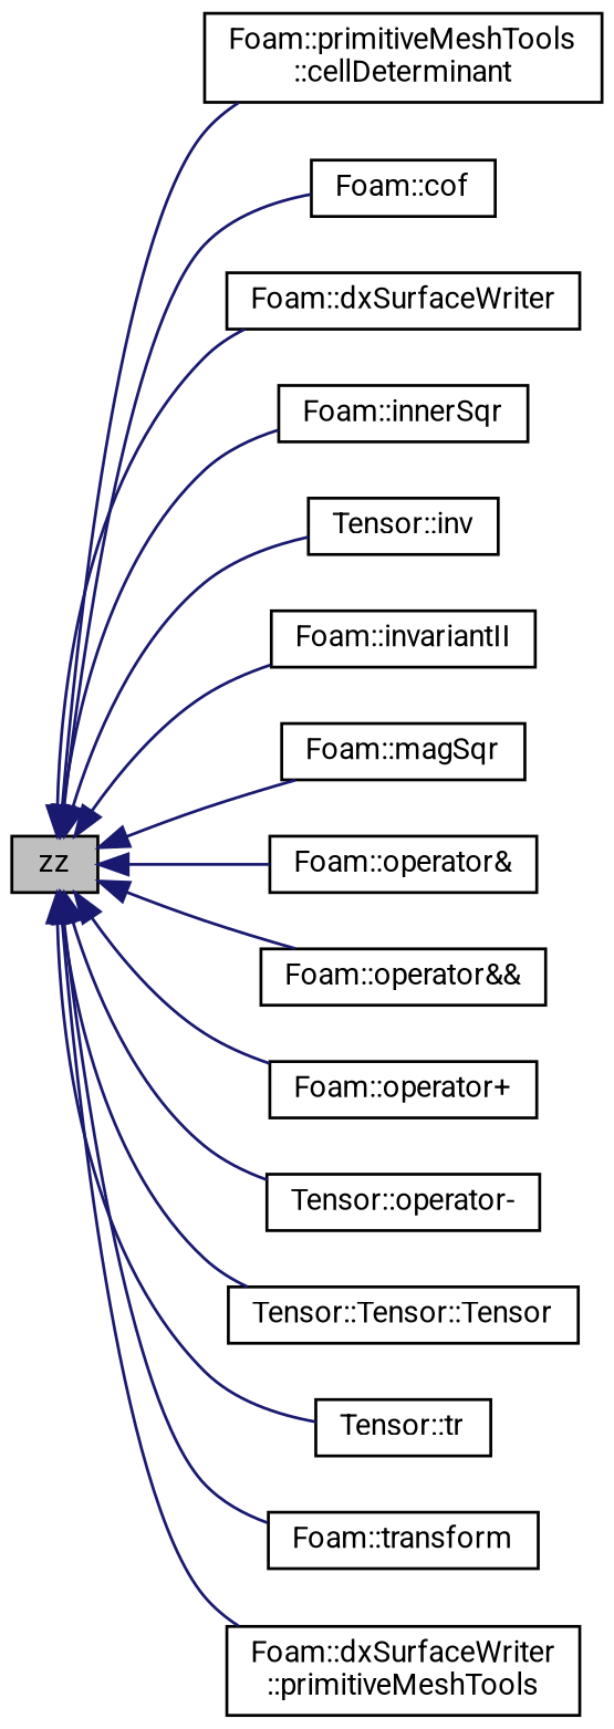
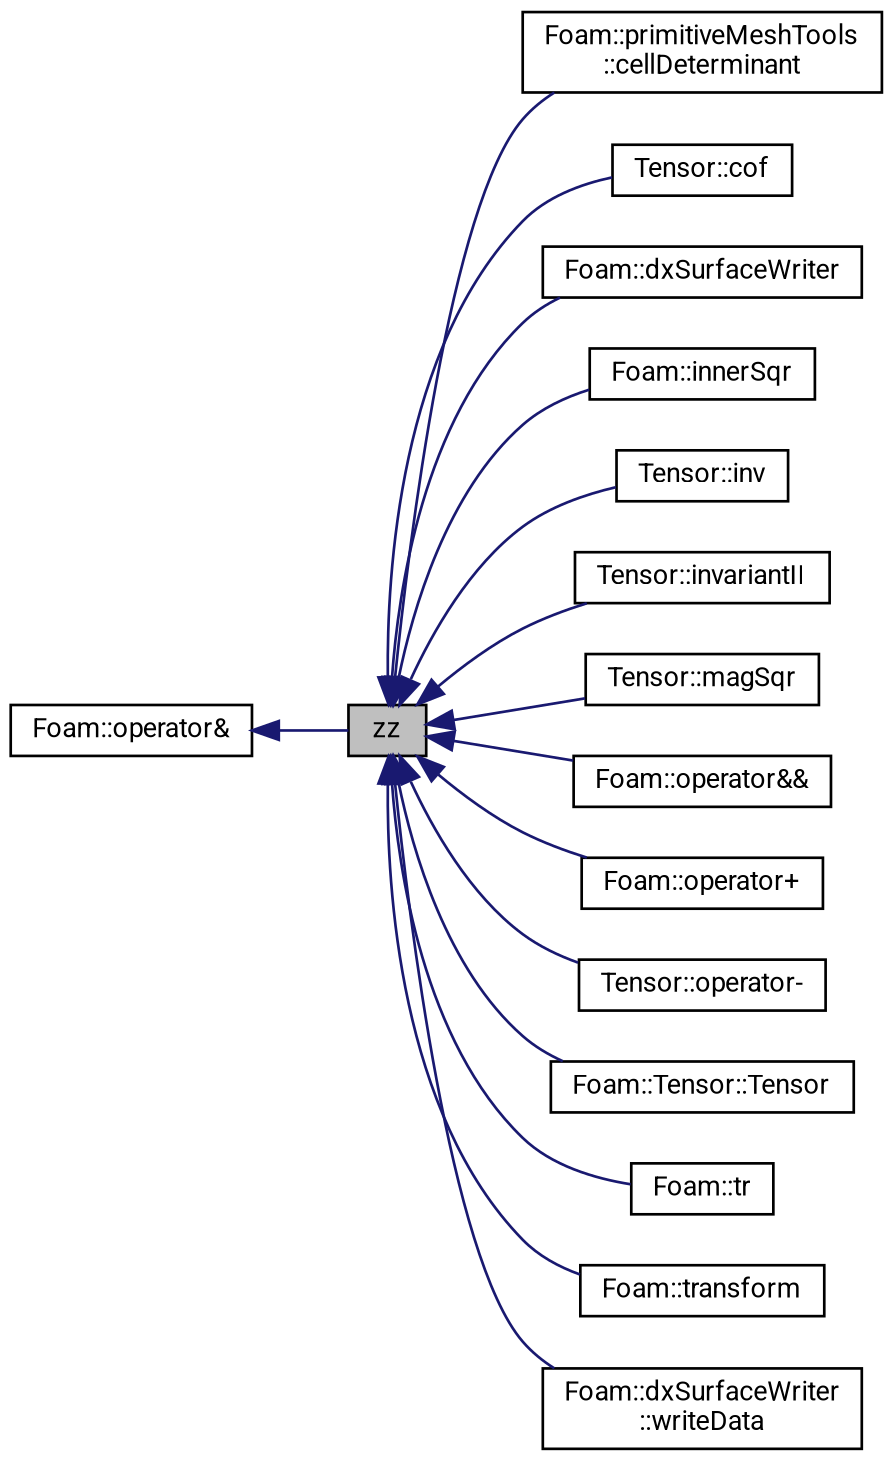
  digraph {
    fontname=Roboto
    rankdir=LR
    node [color=black fontname=Roboto fontsize=10 shape=record]
    edge [color=midnightblue dir=back fontname=Roboto fontsize=10 labelfontname=Helvetica labelfontsize=10 style=solid]
    n1 [fillcolor=grey75 fontcolor=black height=0.2 label=zz style=filled width=0.4]
    n2 [height=0.2 label="Foam::primitiveMeshTools\l::cellDeterminant" width=0.4]
-   n3 [height=0.2 label="Foam::cof" width=0.4]
+   n3 [height=0.2 label="Tensor::cof" width=0.4]
    n4 [height=0.2 label="Foam::dxSurfaceWriter" width=0.4]
    n5 [height=0.2 label="Foam::innerSqr" width=0.4]
    n6 [height=0.2 label="Tensor::inv" width=0.4]
-   n7 [height=0.2 label="Foam::invariantII" width=0.4]
-   n8 [height=0.2 label="Foam::magSqr" width=0.4]
+   n7 [height=0.2 label="Tensor::invariantII" width=0.4]
+   n8 [height=0.2 label="Tensor::magSqr" width=0.4]
    n9 [height=0.2 label="Foam::operator&" width=0.4]
    n10 [height=0.2 label="Foam::operator&&" width=0.4]
    n11 [height=0.2 label="Foam::operator+" width=0.4]
    n12 [height=0.2 label="Tensor::operator-" width=0.4]
-   n13 [height=0.2 label="Tensor::Tensor::Tensor" width=0.4]
-   n14 [height=0.2 label="Tensor::tr" width=0.4]
+   n13 [height=0.2 label="Foam::Tensor::Tensor" width=0.4]
+   n14 [height=0.2 label="Foam::tr" width=0.4]
    n15 [height=0.2 label="Foam::transform" width=0.4]
-   n16 [height=0.2 label="Foam::dxSurfaceWriter\l::primitiveMeshTools" width=0.4]
+   n16 [height=0.2 label="Foam::dxSurfaceWriter\l::writeData" width=0.4]
    n1 -> n2
    n1 -> n3
    n1 -> n4
    n1 -> n5
    n1 -> n6
    n1 -> n7
    n1 -> n8
-   n1 -> n9
+   n9 -> n1
    n1 -> n10
    n1 -> n11
    n1 -> n12
    n1 -> n13
    n1 -> n14
    n1 -> n15
    n1 -> n16
  }
